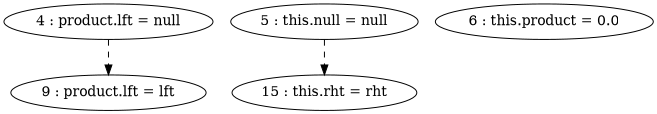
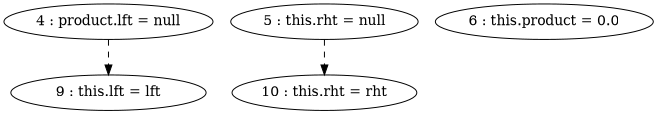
  digraph {
    edge [style=dashed]
    n1 [label="4 : product.lft = null"]
-   "9 : this.lft = lft" [label="9 : product.lft = lft"]
-   "5 : this.rht = null" [label="5 : this.null = null"]
-   "10 : this.rht = rht" [label="15 : this.rht = rht"]
+   "9 : this.lft = lft"
+   "5 : this.rht = null"
+   "10 : this.rht = rht"
    "6 : this.product = 0.0"
    n1 -> "9 : this.lft = lft"
    "5 : this.rht = null" -> "10 : this.rht = rht"
  }
